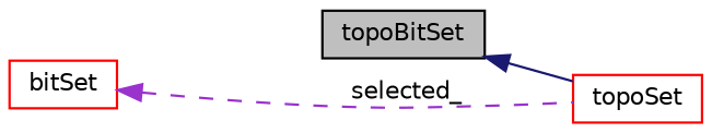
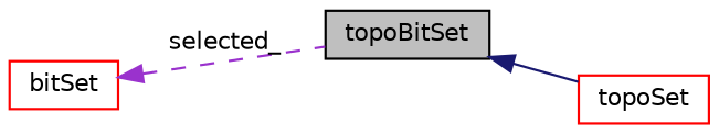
  digraph {
    rankdir=LR
    node [color=red fontname=Helvetica fontsize=10 shape=record]
    edge [dir=back fontname=Helvetica fontsize=10 labelfontname=Helvetica labelfontsize=10]
    n1 [color=black fillcolor=grey75 fontcolor=black height=0.2 label=topoBitSet style=filled width=0.4]
    n2 [height=0.2 label=topoSet width=0.4]
    n3 [height=0.2 label=bitSet width=0.4]
    n1 -> n2 [color=midnightblue style=solid]
-   n3 -> n2 [color=darkorchid3 label=" selected_" style=dashed]
+   n3 -> n1 [color=darkorchid3 label=" selected_" style=dashed]
  }
